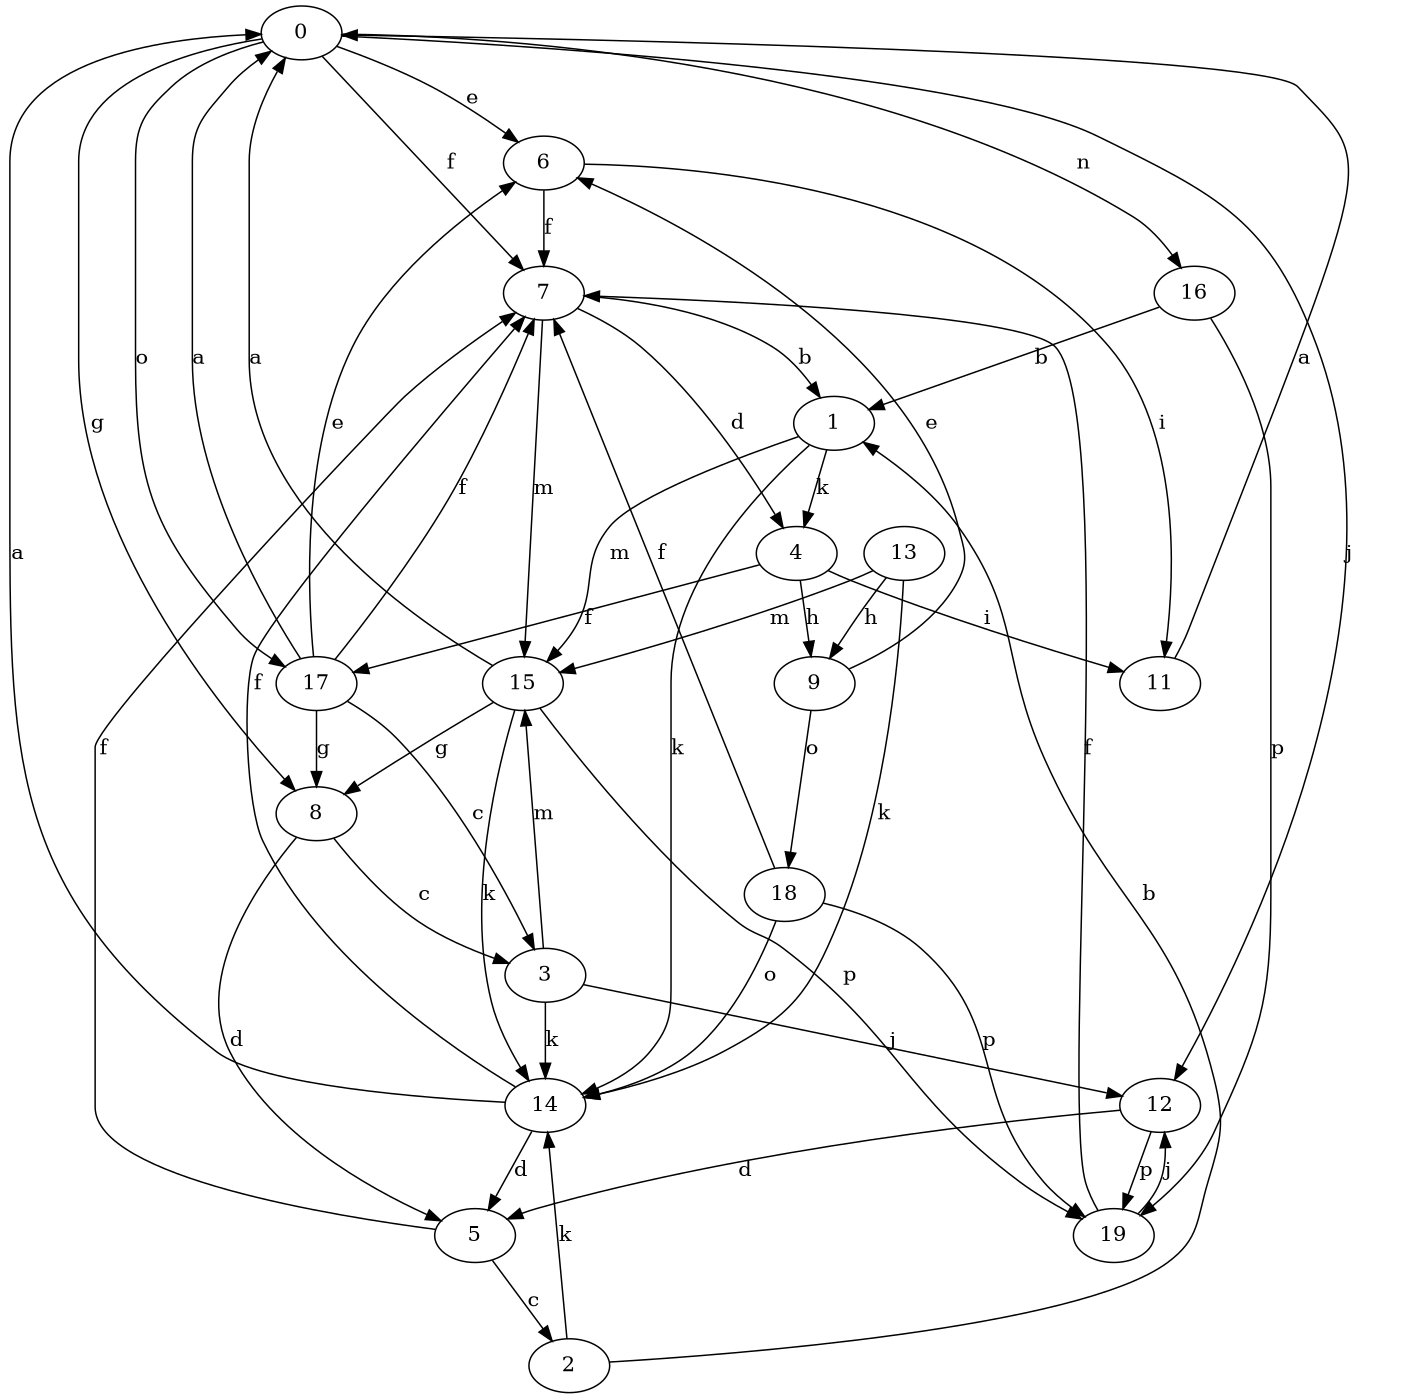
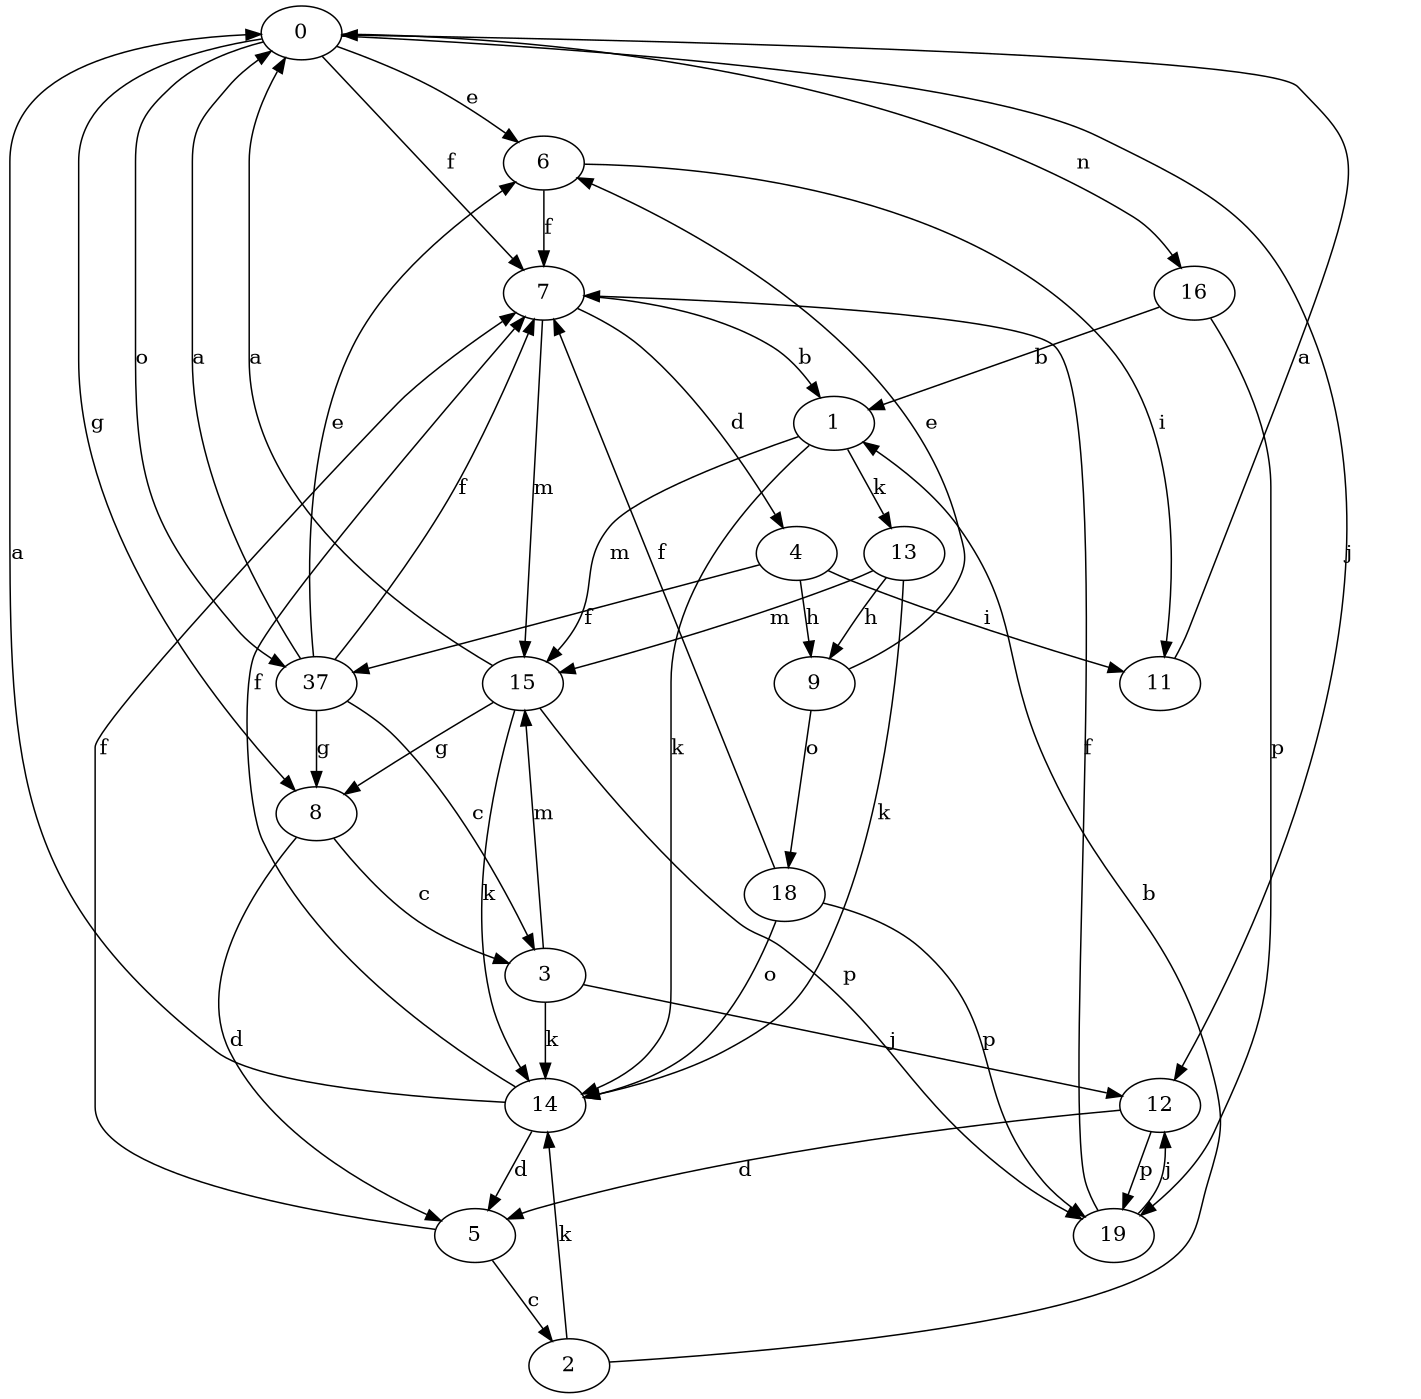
  strict digraph {
    0
    6
    7
    8
    12
    16
-   17
+   17 [label=37]
    11
    1
    15
    4
    3
    5
    19
    13
    14
    9
    2
    18
    0 -> 6 [label=e]
    0 -> 7 [label=f]
    0 -> 8 [label=g]
    0 -> 12 [label=j]
    0 -> 16 [label=n]
    0 -> 17 [label=o]
    6 -> 7 [label=f]
    6 -> 11 [label=i]
    7 -> 1 [label=b]
    7 -> 15 [label=m]
    7 -> 4 [label=d]
    8 -> 3 [label=c]
    8 -> 5 [label=d]
    12 -> 5 [label=d]
    12 -> 19 [label=p]
    16 -> 1 [label=b]
    16 -> 19 [label=p]
    17 -> 0 [label=a]
    17 -> 6 [label=e]
    17 -> 7 [label=f]
    17 -> 8 [label=g]
    17 -> 3 [label=c]
    11 -> 0 [label=a]
    1 -> 15 [label=m]
-   1 -> 4 [label=k]
+   1 -> 13 [label=k]
    1 -> 14 [label=k]
    15 -> 0 [label=a]
    15 -> 8 [label=g]
    15 -> 19 [label=p]
    15 -> 14 [label=k]
    4 -> 17 [label=f]
    4 -> 11 [label=i]
    4 -> 9 [label=h]
    3 -> 12 [label=j]
    3 -> 15 [label=m]
    3 -> 14 [label=k]
    5 -> 7 [label=f]
    5 -> 2 [label=c]
    19 -> 7 [label=f]
    19 -> 12 [label=j]
    13 -> 15 [label=m]
    13 -> 14 [label=k]
    13 -> 9 [label=h]
    14 -> 0 [label=a]
    14 -> 7 [label=f]
    14 -> 5 [label=d]
    9 -> 6 [label=e]
    9 -> 18 [label=o]
    2 -> 1 [label=b]
    2 -> 14 [label=k]
    18 -> 7 [label=f]
    18 -> 19 [label=p]
    18 -> 14 [label=o]
  }
